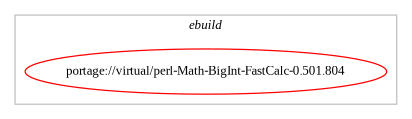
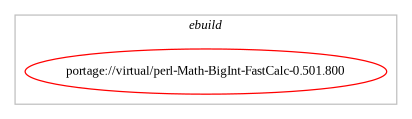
  digraph {
    compound=true
    concentrate=true
    fontname="Liberation Serif"
    fontsize=10
    newrank=true
    rankdir=LR
    ranksep=1.5
-   n1 [color=red fontname="Liberation Serif" fontsize=10 label="portage://virtual/perl-Math-BigInt-FastCalc-0.501.804" width=4]
+   n1 [color=red fontname="Liberation Serif" fontsize=10 label="portage://virtual/perl-Math-BigInt-FastCalc-0.501.800" width=4]
    subgraph cluster_1 {
      color=gray
      label=<<i>ebuild</i>>
      n1
    }
    subgraph cluster_2 {
      color=gray
      label=<<i>dependencies</i>>
      subgraph cluster_3 {
        color=gray
        fillcolor="#eeeeee"
        label=<<i>compile</i>>
        style=filled
      }
      subgraph cluster_4 {
        color=gray
        fillcolor="#eeeeee"
        label=<<i>compile and run</i>>
        style=filled
      }
      subgraph cluster_5 {
        color=gray
        fillcolor="#eeeeee"
        label=<<i>run</i>>
        style=filled
      }
    }
    subgraph cluster_6 {
      color=gray
      label=<<i>candidates</i>>
      rank=same
    }
  }
